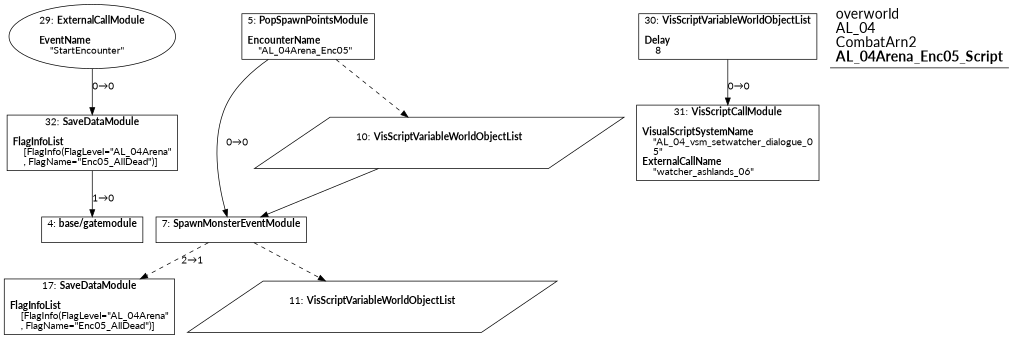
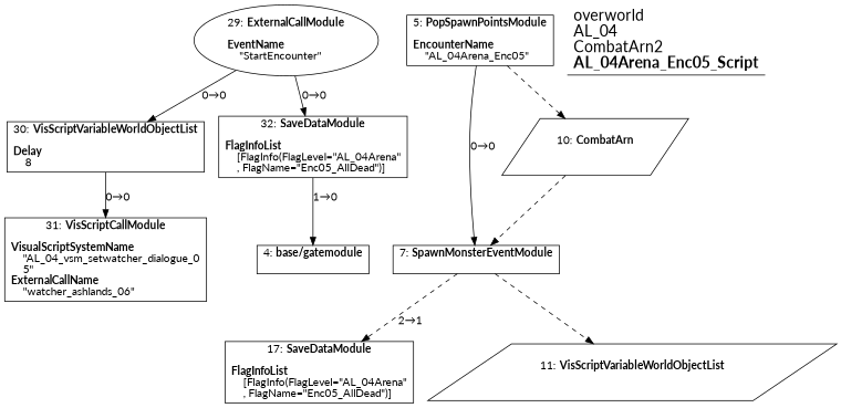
  digraph {
    fontname=Lato
    splines=spline
    node [fontname=Lato shape=box]
    edge [fontname=Lato]
    n1 [label=<4: <b>base/gatemodule</b><br/><br/>>]
    n2 [label=<5: <b>PopSpawnPointsModule</b><br/><br/><b>EncounterName</b><br align="left"/>    &quot;AL_04Arena_Enc05&quot;<br align="left"/>>]
    n3 [label=<7: <b>SpawnMonsterEventModule</b><br/><br/>>]
-   n4 [label=<10: <b>VisScriptVariableWorldObjectList</b><br/><br/>> shape=parallelogram]
+   n4 [label=<10: <b>CombatArn</b><br/><br/>> shape=parallelogram]
    n5 [label=<17: <b>SaveDataModule</b><br/><br/><b>FlagInfoList</b><br align="left"/>    [FlagInfo(FlagLevel=&quot;AL_04Arena&quot;<br align="left"/>    , FlagName=&quot;Enc05_AllDead&quot;)]<br align="left"/>>]
    n6 [label=<11: <b>VisScriptVariableWorldObjectList</b><br/><br/>> shape=parallelogram]
    n7 [label=<29: <b>ExternalCallModule</b><br/><br/><b>EventName</b><br align="left"/>    &quot;StartEncounter&quot;<br align="left"/>> shape=oval]
    n8 [label=<30: <b>VisScriptVariableWorldObjectList</b><br/><br/><b>Delay</b><br align="left"/>    8<br align="left"/>>]
    n9 [label=<32: <b>SaveDataModule</b><br/><br/><b>FlagInfoList</b><br align="left"/>    [FlagInfo(FlagLevel=&quot;AL_04Arena&quot;<br align="left"/>    , FlagName=&quot;Enc05_AllDead&quot;)]<br align="left"/>>]
    n10 [label=<31: <b>VisScriptCallModule</b><br/><br/><b>VisualScriptSystemName</b><br align="left"/>    &quot;AL_04_vsm_setwatcher_dialogue_0<br align="left"/>    5&quot;<br align="left"/><b>ExternalCallName</b><br align="left"/>    &quot;watcher_ashlands_06&quot;<br align="left"/>>]
    n11 [label=<<font point-size="20">overworld<br align="left"/>AL_04<br align="left"/>CombatArn2<br align="left"/><b>AL_04Arena_Enc05_Script</b><br align="left"/></font>> shape=underline]
    n2 -> n3 [label="0→0"]
    n2 -> n4 [style=dashed]
    n3 -> n5 [label="2→1" style=dashed]
    n3 -> n6 [style=dashed]
-   n4 -> n3 [style=solid]
+   n4 -> n3 [style=dashed]
+   n7 -> n8 [label="0→0"]
    n7 -> n9 [label="0→0"]
    n8 -> n10 [label="0→0"]
    n9 -> n1 [label="1→0"]
  }
